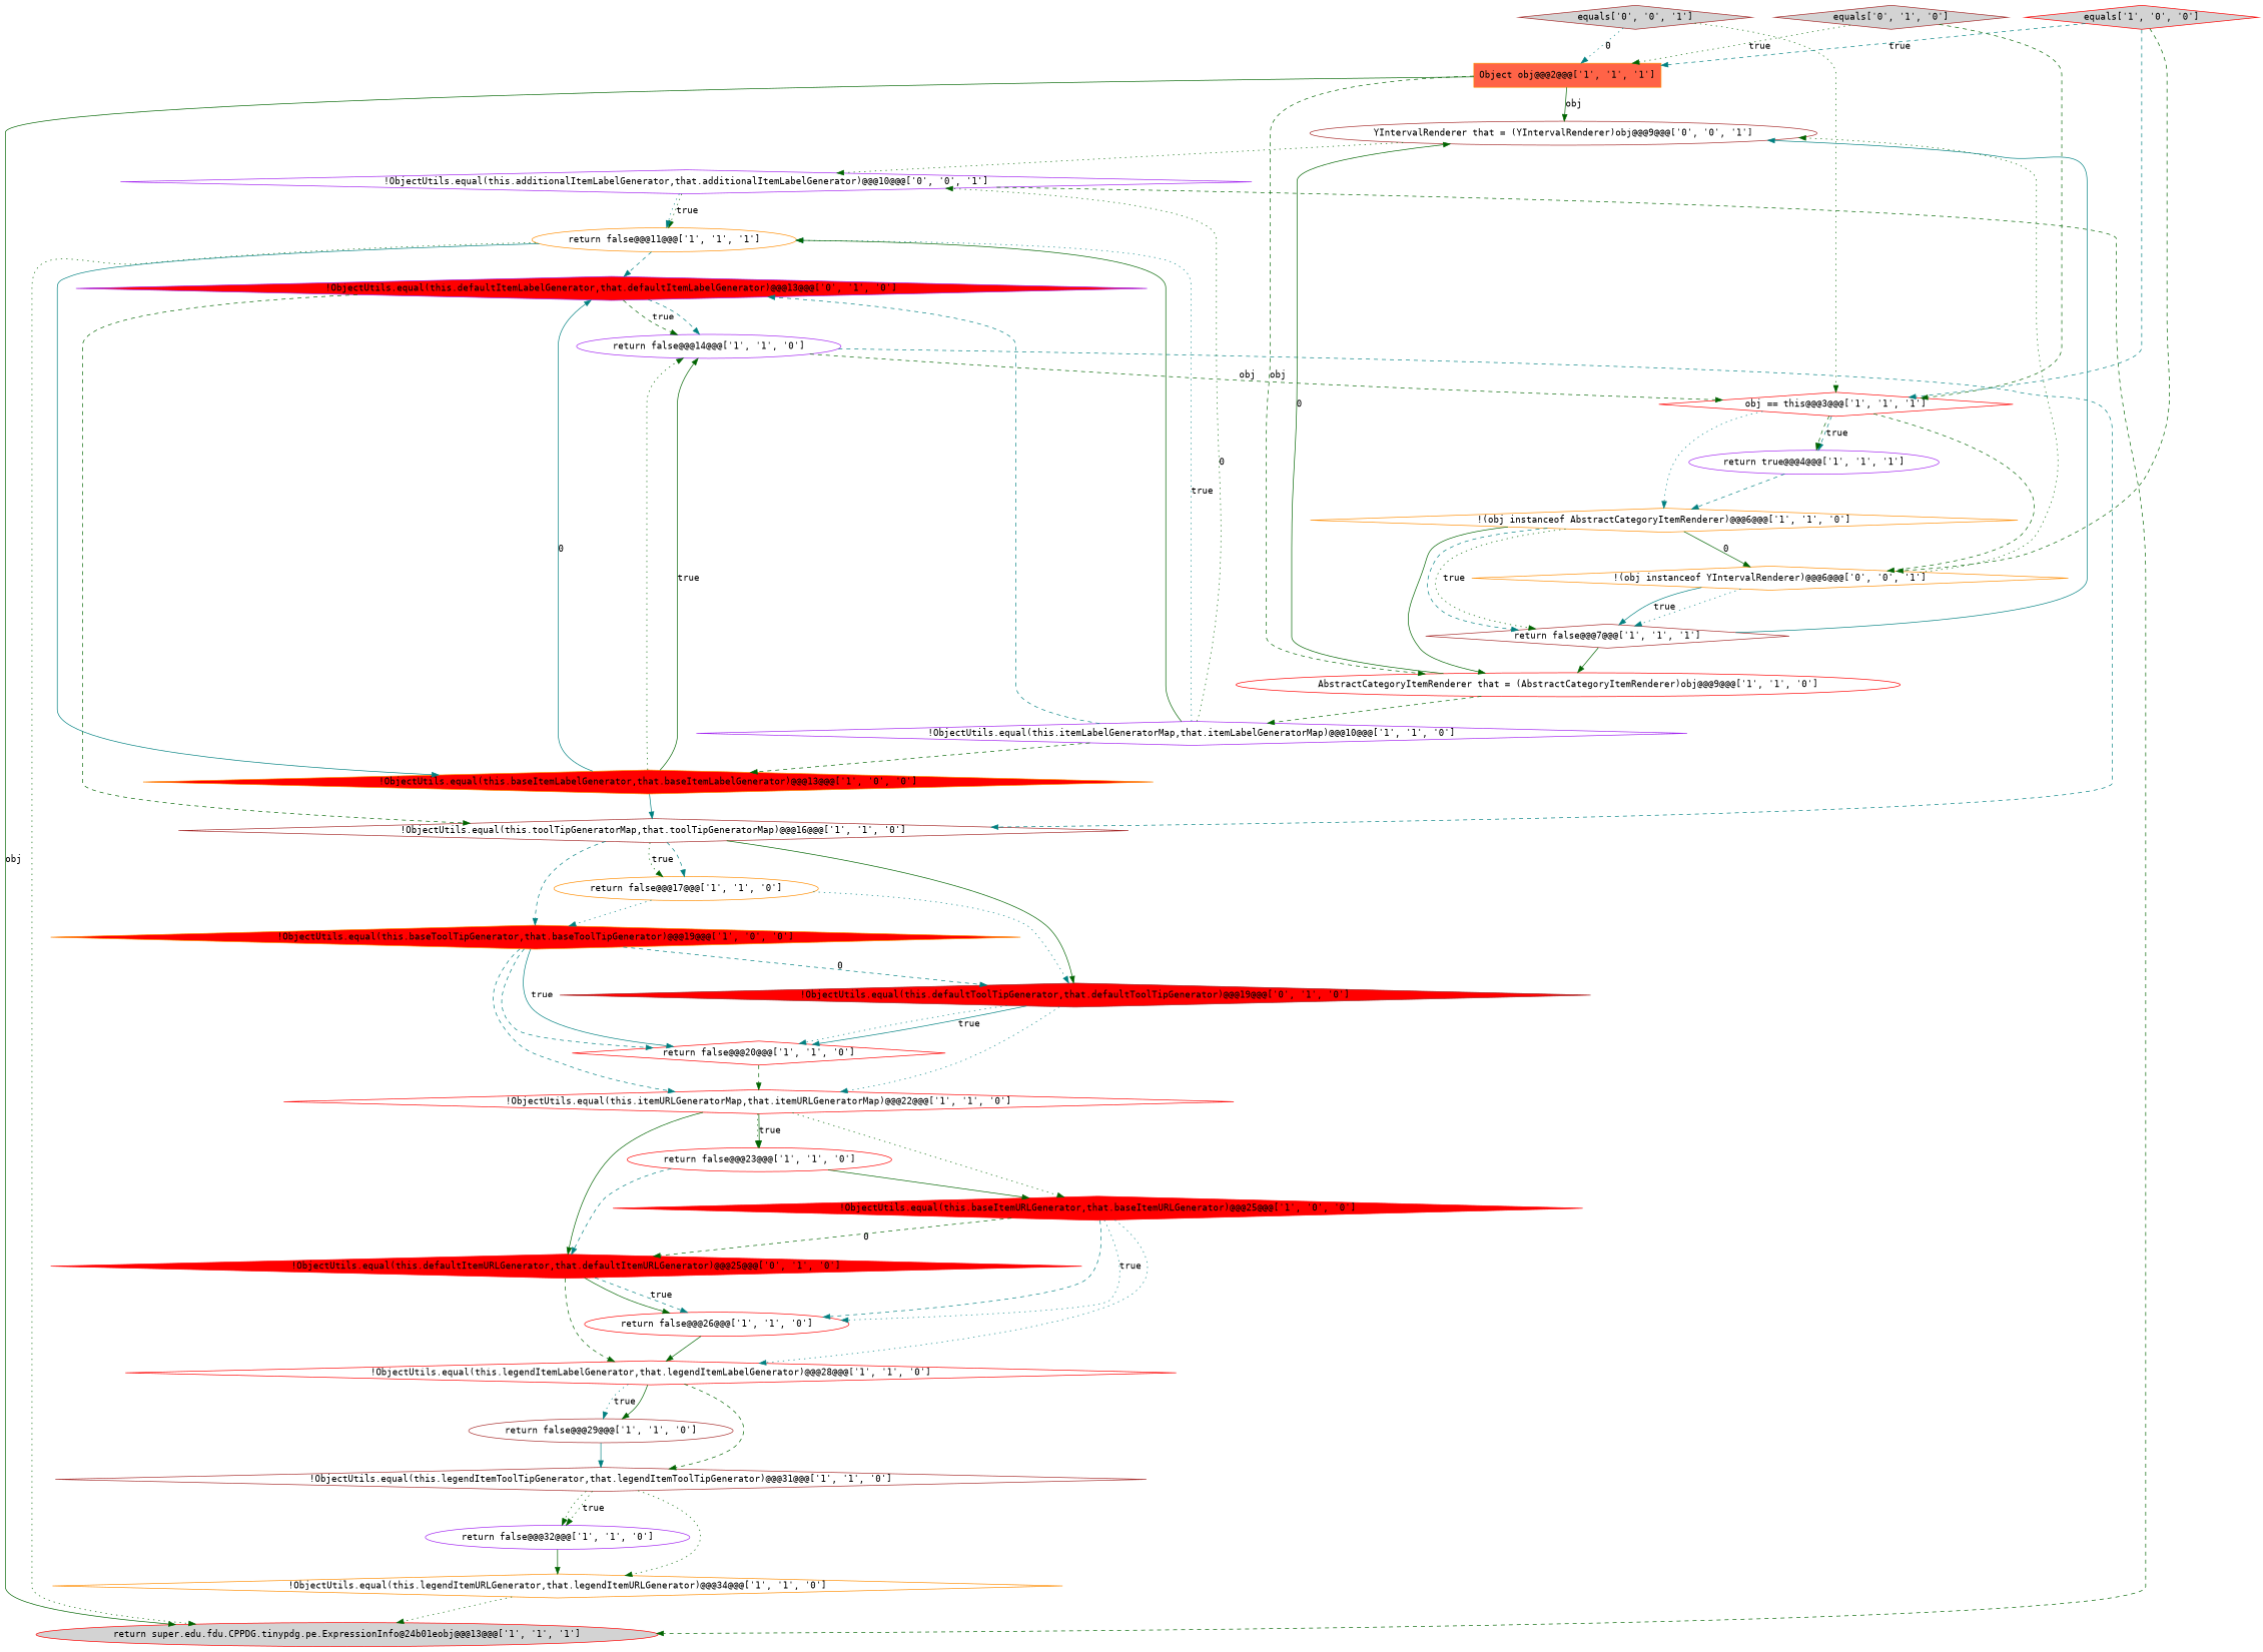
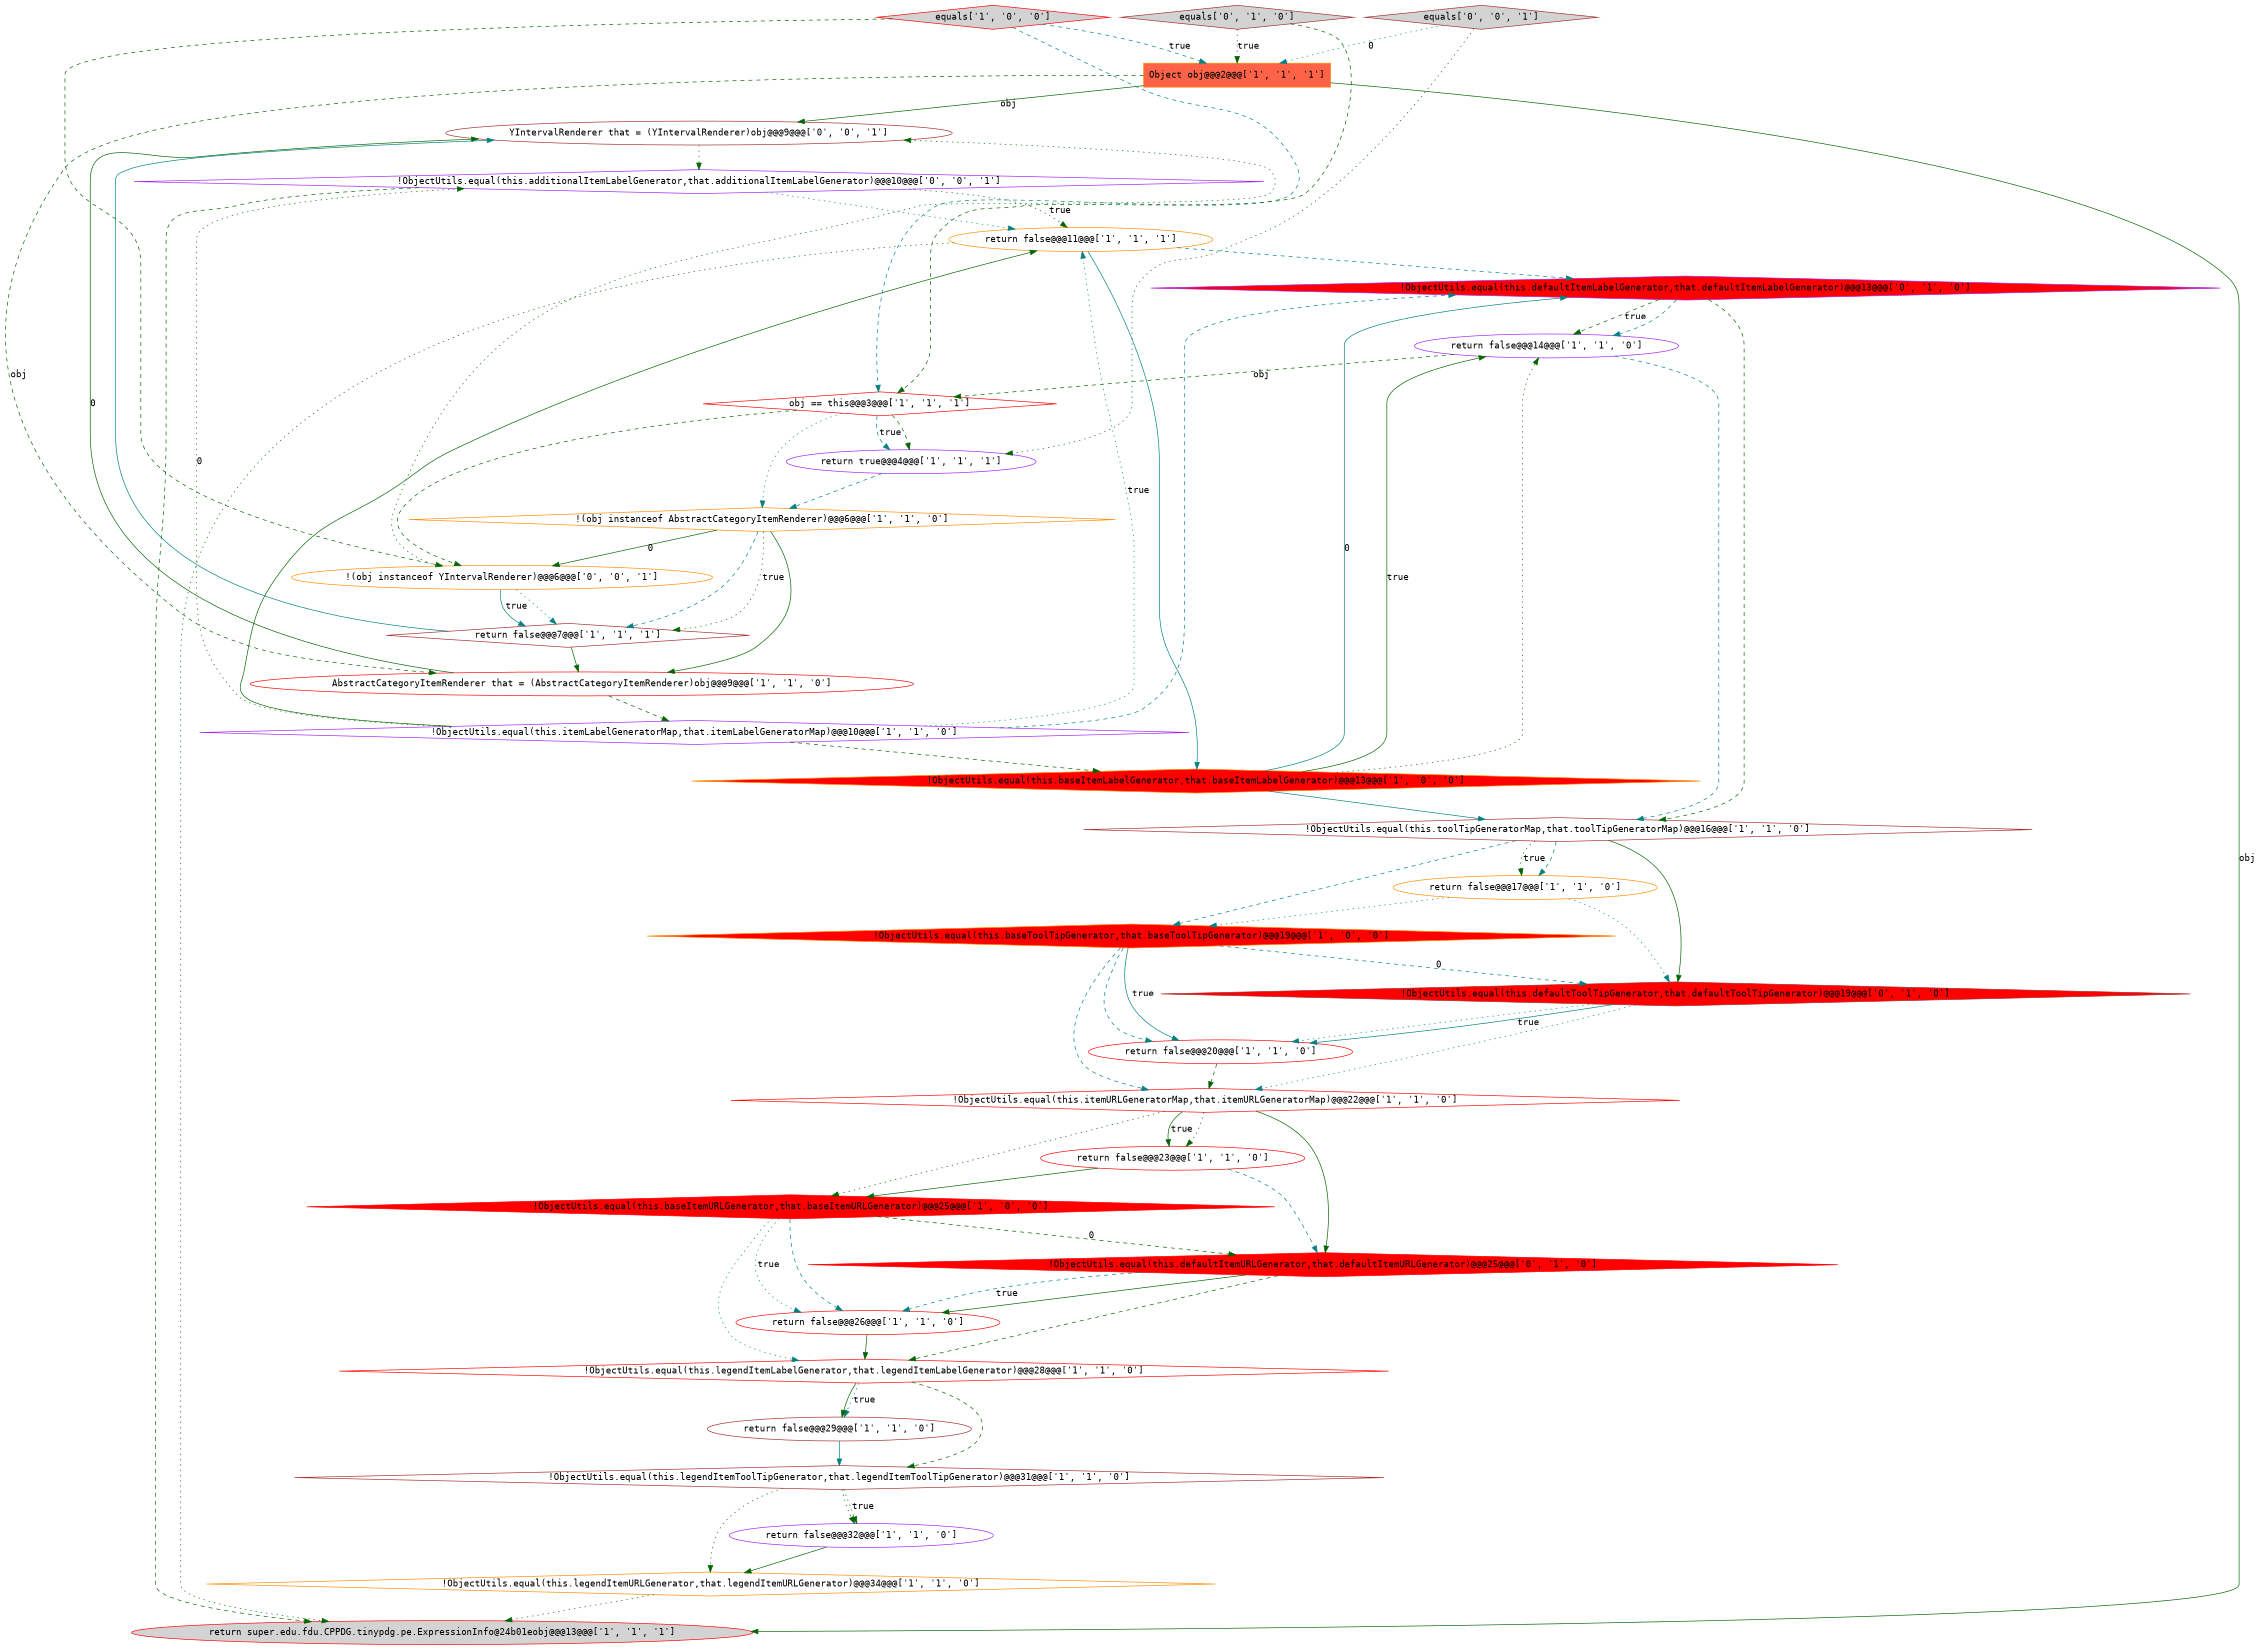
  digraph {
    fontname="DejaVu Sans Mono"
    node [color=red fillcolor=white fontname="DejaVu Sans Mono" shape=diamond style=filled]
    edge [color=darkgreen fontname="DejaVu Sans Mono" style=dashed]
    n1 [color=brown label="!ObjectUtils.equal(this.toolTipGeneratorMap,that.toolTipGeneratorMap)@@@16@@@['1', '1', '0']"]
    n2 [color=darkorange label="return false@@@17@@@['1', '1', '0']" shape=ellipse]
    n3 [color=darkorange fillcolor=red label="!ObjectUtils.equal(this.baseToolTipGenerator,that.baseToolTipGenerator)@@@19@@@['1', '0', '0']"]
    n4 [color=brown fillcolor=red label="!ObjectUtils.equal(this.defaultToolTipGenerator,that.defaultToolTipGenerator)@@@19@@@['0', '1', '0']"]
    n5 [label="!ObjectUtils.equal(this.itemURLGeneratorMap,that.itemURLGeneratorMap)@@@22@@@['1', '1', '0']"]
-   n6 [label="return false@@@20@@@['1', '1', '0']"]
+   n6 [label="return false@@@20@@@['1', '1', '0']" shape=ellipse]
    n7 [color=purple fillcolor=red label="!ObjectUtils.equal(this.defaultItemLabelGenerator,that.defaultItemLabelGenerator)@@@13@@@['0', '1', '0']"]
    n8 [color=purple label="return false@@@14@@@['1', '1', '0']" shape=ellipse]
    n9 [label="obj == this@@@3@@@['1', '1', '1']"]
    n10 [color=darkorange fillcolor=tomato label="Object obj@@@2@@@['1', '1', '1']" shape=box]
    n11 [fillcolor=lightgray label="return super.edu.fdu.CPPDG.tinypdg.pe.ExpressionInfo@24b01eobj@@@13@@@['1', '1', '1']" shape=ellipse]
    n12 [color=brown label="YIntervalRenderer that = (YIntervalRenderer)obj@@@9@@@['0', '0', '1']" shape=ellipse]
    n13 [label="AbstractCategoryItemRenderer that = (AbstractCategoryItemRenderer)obj@@@9@@@['1', '1', '0']" shape=ellipse]
    n14 [color=purple label="!ObjectUtils.equal(this.additionalItemLabelGenerator,that.additionalItemLabelGenerator)@@@10@@@['0', '0', '1']"]
    n15 [color=purple label="!ObjectUtils.equal(this.itemLabelGeneratorMap,that.itemLabelGeneratorMap)@@@10@@@['1', '1', '0']"]
    n16 [color=darkorange label="!(obj instanceof AbstractCategoryItemRenderer)@@@6@@@['1', '1', '0']"]
-   n17 [color=darkorange label="!(obj instanceof YIntervalRenderer)@@@6@@@['0', '0', '1']"]
+   n17 [color=darkorange label="!(obj instanceof YIntervalRenderer)@@@6@@@['0', '0', '1']" shape=ellipse]
    n18 [color=purple label="return true@@@4@@@['1', '1', '1']" shape=ellipse]
    n19 [color=purple label="return false@@@32@@@['1', '1', '0']" shape=ellipse]
    n20 [color=darkorange label="!ObjectUtils.equal(this.legendItemURLGenerator,that.legendItemURLGenerator)@@@34@@@['1', '1', '0']"]
    n21 [color=brown label="!ObjectUtils.equal(this.legendItemToolTipGenerator,that.legendItemToolTipGenerator)@@@31@@@['1', '1', '0']"]
    n22 [color=brown fillcolor=lightgray label="equals['0', '0', '1']"]
    n23 [color=brown label="return false@@@7@@@['1', '1', '1']"]
    n24 [fillcolor=red label="!ObjectUtils.equal(this.defaultItemURLGenerator,that.defaultItemURLGenerator)@@@25@@@['0', '1', '0']"]
    n25 [label="return false@@@23@@@['1', '1', '0']" shape=ellipse]
    n26 [fillcolor=red label="!ObjectUtils.equal(this.baseItemURLGenerator,that.baseItemURLGenerator)@@@25@@@['1', '0', '0']"]
    n27 [label="return false@@@26@@@['1', '1', '0']" shape=ellipse]
    n28 [label="!ObjectUtils.equal(this.legendItemLabelGenerator,that.legendItemLabelGenerator)@@@28@@@['1', '1', '0']"]
    n29 [color=darkorange fillcolor=red label="!ObjectUtils.equal(this.baseItemLabelGenerator,that.baseItemLabelGenerator)@@@13@@@['1', '0', '0']"]
    n30 [color=darkorange label="return false@@@11@@@['1', '1', '1']" shape=ellipse]
    n31 [color=brown label="return false@@@29@@@['1', '1', '0']" shape=ellipse]
    n32 [fillcolor=lightgray label="equals['1', '0', '0']"]
    n33 [color=brown fillcolor=lightgray label="equals['0', '1', '0']"]
    n1 -> n2 [color=teal]
    n1 -> n2 [label=true style=dotted]
    n1 -> n3 [color=teal]
    n1 -> n4 [style=solid]
    n2 -> n3 [color=teal style=dotted]
    n2 -> n4 [color=teal style=dotted]
    n3 -> n4 [color=teal label=0]
    n3 -> n5 [color=teal]
    n3 -> n6 [color=teal]
    n3 -> n6 [color=teal label=true style=solid]
    n4 -> n5 [color=teal style=dotted]
    n4 -> n6 [color=teal style=dotted]
    n4 -> n6 [color=teal label=true style=solid]
    n5 -> n24 [style=solid]
    n5 -> n25 [style=dotted]
    n5 -> n25 [label=true style=solid]
    n5 -> n26 [style=dotted]
    n6 -> n5
    n7 -> n1
    n7 -> n8 [label=true]
    n7 -> n8 [color=teal]
    n8 -> n1 [color=teal]
    n8 -> n9 [label=obj]
    n9 -> n16 [color=teal style=dotted]
    n9 -> n17
    n9 -> n18 [color=teal label=true]
    n9 -> n18
    n10 -> n11 [label=obj style=solid]
    n10 -> n12 [label=obj style=solid]
    n10 -> n13 [label=obj]
    n12 -> n14 [style=dotted]
    n13 -> n12 [label=0 style=solid]
    n13 -> n15
    n14 -> n11
    n14 -> n30 [label=true style=dotted]
    n14 -> n30 [color=teal style=dotted]
    n15 -> n7 [color=teal]
    n15 -> n14 [label=0 style=dotted]
    n15 -> n29
    n15 -> n30 [color=teal label=true style=dotted]
    n15 -> n30 [style=solid]
    n16 -> n13 [style=solid]
    n16 -> n17 [label=0 style=solid]
    n16 -> n23 [label=true style=dotted]
    n16 -> n23 [color=teal]
    n17 -> n12 [style=dotted]
    n17 -> n23 [color=teal style=dotted]
    n17 -> n23 [color=teal label=true style=solid]
    n18 -> n16 [color=teal]
    n19 -> n20 [style=solid]
    n20 -> n11 [style=dotted]
    n21 -> n19 [style=dotted]
    n21 -> n19 [label=true style=dotted]
    n21 -> n20 [style=dotted]
-   n22 -> n9 [style=dotted]
+   n22 -> n18 [style=dotted]
    n22 -> n10 [color=teal label=0 style=dotted]
    n23 -> n12 [color=teal style=solid]
    n23 -> n13 [style=solid]
    n24 -> n27 [color=teal label=true]
    n24 -> n27 [style=solid]
    n24 -> n28
    n25 -> n24 [color=teal]
    n25 -> n26 [style=solid]
    n26 -> n24 [label=0]
    n26 -> n27 [color=teal label=true style=dotted]
    n26 -> n27 [color=teal]
    n26 -> n28 [color=teal style=dotted]
    n27 -> n28 [style=solid]
    n28 -> n21
    n28 -> n31 [color=teal label=true style=dotted]
    n28 -> n31 [style=solid]
    n29 -> n1 [color=teal style=solid]
    n29 -> n7 [color=teal label=0 style=solid]
    n29 -> n8 [style=dotted]
    n29 -> n8 [label=true style=solid]
    n30 -> n7 [color=teal]
    n30 -> n11 [style=dotted]
    n30 -> n29 [color=teal style=solid]
    n31 -> n21 [color=teal style=solid]
    n32 -> n9 [color=teal]
    n32 -> n10 [color=teal label=true]
    n32 -> n17
    n33 -> n9
    n33 -> n10 [label=true style=dotted]
  }
